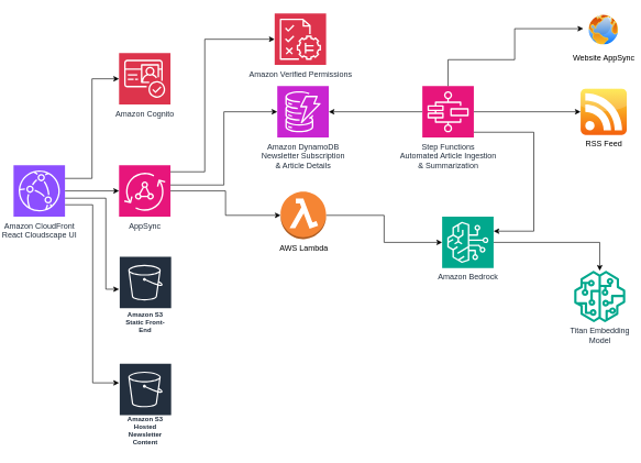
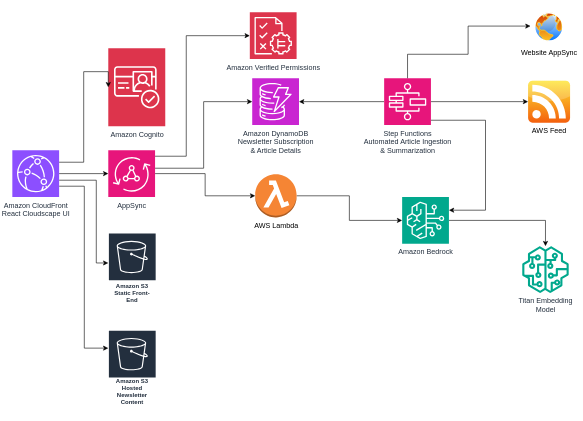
  <mxCell id="0" />
  <mxCell id="1" parent="0" />
  <mxCell id="2" style="edgeStyle=orthogonalEdgeStyle;rounded=0;orthogonalLoop=1;jettySize=auto;html=1;" parent="1" source="5" target="18" edge="1"><mxGeometry relative="1" as="geometry" /></mxCell>
  <mxCell id="3" style="edgeStyle=orthogonalEdgeStyle;rounded=0;orthogonalLoop=1;jettySize=auto;html=1;" parent="1" source="5" target="24" edge="1"><mxGeometry relative="1" as="geometry"><mxPoint x="170" y="438" as="targetPoint" /><Array as="points"><mxPoint x="160" y="300" /><mxPoint x="160" y="438" /></Array></mxGeometry></mxCell>
  <mxCell id="4" style="edgeStyle=orthogonalEdgeStyle;rounded=0;orthogonalLoop=1;jettySize=auto;html=1;" parent="1" source="5" target="25" edge="1"><mxGeometry relative="1" as="geometry"><mxPoint x="170" y="600" as="targetPoint" /><Array as="points"><mxPoint x="140" y="310" /><mxPoint x="140" y="580" /></Array></mxGeometry></mxCell>
  <mxCell id="5" value="Amazon CloudFront&lt;br&gt;React Cloudscape UI" style="sketch=0;points=[[0,0,0],[0.25,0,0],[0.5,0,0],[0.75,0,0],[1,0,0],[0,1,0],[0.25,1,0],[0.5,1,0],[0.75,1,0],[1,1,0],[0,0.25,0],[0,0.5,0],[0,0.75,0],[1,0.25,0],[1,0.5,0],[1,0.75,0]];outlineConnect=0;fontColor=#232F3E;fillColor=#8C4FFF;strokeColor=#ffffff;dashed=0;verticalLabelPosition=bottom;verticalAlign=top;align=center;html=1;fontSize=12;fontStyle=0;aspect=fixed;shape=mxgraph.aws4.resourceIcon;resIcon=mxgraph.aws4.cloudfront;" parent="1" vertex="1"><mxGeometry x="20" y="250" width="78" height="78" as="geometry" /></mxCell>
  <mxCell id="6" value="Amazon DynamoDB&lt;br&gt;Newsletter Subscription&lt;br&gt;&amp;amp; Article Details" style="sketch=0;points=[[0,0,0],[0.25,0,0],[0.5,0,0],[0.75,0,0],[1,0,0],[0,1,0],[0.25,1,0],[0.5,1,0],[0.75,1,0],[1,1,0],[0,0.25,0],[0,0.5,0],[0,0.75,0],[1,0.25,0],[1,0.5,0],[1,0.75,0]];outlineConnect=0;fontColor=#232F3E;fillColor=#C925D1;strokeColor=#ffffff;dashed=0;verticalLabelPosition=bottom;verticalAlign=top;align=center;html=1;fontSize=12;fontStyle=0;aspect=fixed;shape=mxgraph.aws4.resourceIcon;resIcon=mxgraph.aws4.dynamodb;" parent="1" vertex="1"><mxGeometry x="420" y="130" width="78" height="78" as="geometry" /></mxCell>
  <mxCell id="7" style="edgeStyle=orthogonalEdgeStyle;rounded=0;orthogonalLoop=1;jettySize=auto;html=1;" parent="1" source="10" target="11" edge="1"><mxGeometry relative="1" as="geometry" /></mxCell>
  <mxCell id="8" style="edgeStyle=orthogonalEdgeStyle;rounded=0;orthogonalLoop=1;jettySize=auto;html=1;" parent="1" source="10" target="6" edge="1"><mxGeometry relative="1" as="geometry" /></mxCell>
  <mxCell id="9" style="edgeStyle=orthogonalEdgeStyle;rounded=0;orthogonalLoop=1;jettySize=auto;html=1;" parent="1" source="10" target="13" edge="1"><mxGeometry relative="1" as="geometry"><Array as="points"><mxPoint x="809" y="200" /><mxPoint x="809" y="350" /></Array></mxGeometry></mxCell>
  <mxCell id="10" value="Step Functions&lt;br&gt;Automated Article Ingestion&lt;br&gt;&amp;amp; Summarization" style="sketch=0;points=[[0,0,0],[0.25,0,0],[0.5,0,0],[0.75,0,0],[1,0,0],[0,1,0],[0.25,1,0],[0.5,1,0],[0.75,1,0],[1,1,0],[0,0.25,0],[0,0.5,0],[0,0.75,0],[1,0.25,0],[1,0.5,0],[1,0.75,0]];outlineConnect=0;fontColor=#232F3E;fillColor=#E7157B;strokeColor=#ffffff;dashed=0;verticalLabelPosition=bottom;verticalAlign=top;align=center;html=1;fontSize=12;fontStyle=0;aspect=fixed;shape=mxgraph.aws4.resourceIcon;resIcon=mxgraph.aws4.step_functions;" parent="1" vertex="1"><mxGeometry x="640" y="130" width="78" height="78" as="geometry" /></mxCell>
- <mxCell id="11" value="RSS Feed" style="dashed=0;outlineConnect=0;html=1;align=center;labelPosition=center;verticalLabelPosition=bottom;verticalAlign=top;shape=mxgraph.webicons.rss;fillColor=#FDE532;gradientColor=#F4600D" parent="1" vertex="1"><mxGeometry x="880" y="134" width="70" height="70" as="geometry" /></mxCell>
+ <mxCell id="11" value="AWS Feed" style="dashed=0;outlineConnect=0;html=1;align=center;labelPosition=center;verticalLabelPosition=bottom;verticalAlign=top;shape=mxgraph.webicons.rss;fillColor=#FDE532;gradientColor=#F4600D" parent="1" vertex="1"><mxGeometry x="880" y="134" width="70" height="70" as="geometry" /></mxCell>
  <mxCell id="12" style="edgeStyle=orthogonalEdgeStyle;rounded=0;orthogonalLoop=1;jettySize=auto;html=1;" parent="1" source="13" target="14" edge="1"><mxGeometry relative="1" as="geometry" /></mxCell>
  <mxCell id="13" value="Amazon Bedrock" style="sketch=0;points=[[0,0,0],[0.25,0,0],[0.5,0,0],[0.75,0,0],[1,0,0],[0,1,0],[0.25,1,0],[0.5,1,0],[0.75,1,0],[1,1,0],[0,0.25,0],[0,0.5,0],[0,0.75,0],[1,0.25,0],[1,0.5,0],[1,0.75,0]];outlineConnect=0;fontColor=#232F3E;fillColor=#01A88D;strokeColor=#ffffff;dashed=0;verticalLabelPosition=bottom;verticalAlign=top;align=center;html=1;fontSize=12;fontStyle=0;aspect=fixed;shape=mxgraph.aws4.resourceIcon;resIcon=mxgraph.aws4.bedrock;" parent="1" vertex="1"><mxGeometry x="670" y="328" width="78" height="78" as="geometry" /></mxCell>
  <mxCell id="14" value="Titan Embedding&lt;br&gt;Model" style="sketch=0;outlineConnect=0;fontColor=#232F3E;gradientColor=none;fillColor=#01A88D;strokeColor=none;dashed=0;verticalLabelPosition=bottom;verticalAlign=top;align=center;html=1;fontSize=12;fontStyle=0;aspect=fixed;pointerEvents=1;shape=mxgraph.aws4.sagemaker_model;" parent="1" vertex="1"><mxGeometry x="870" y="410" width="78" height="78" as="geometry" /></mxCell>
  <mxCell id="15" value="Website AppSync" style="image;aspect=fixed;perimeter=ellipsePerimeter;html=1;align=center;shadow=0;dashed=0;spacingTop=3;image=img/lib/active_directory/internet_globe.svg;" parent="1" vertex="1"><mxGeometry x="890" y="20" width="50" height="50" as="geometry" /></mxCell>
  <mxCell id="16" style="edgeStyle=orthogonalEdgeStyle;rounded=0;orthogonalLoop=1;jettySize=auto;html=1;entryX=-0.12;entryY=0.46;entryDx=0;entryDy=0;entryPerimeter=0;" parent="1" source="10" target="15" edge="1"><mxGeometry relative="1" as="geometry"><Array as="points"><mxPoint x="679" y="90" /><mxPoint x="780" y="90" /><mxPoint x="780" y="43" /></Array></mxGeometry></mxCell>
  <mxCell id="17" style="edgeStyle=orthogonalEdgeStyle;rounded=0;orthogonalLoop=1;jettySize=auto;html=1;" parent="1" source="18" target="20" edge="1"><mxGeometry relative="1" as="geometry" /></mxCell>
  <mxCell id="18" value="AppSync" style="sketch=0;points=[[0,0,0],[0.25,0,0],[0.5,0,0],[0.75,0,0],[1,0,0],[0,1,0],[0.25,1,0],[0.5,1,0],[0.75,1,0],[1,1,0],[0,0.25,0],[0,0.5,0],[0,0.75,0],[1,0.25,0],[1,0.5,0],[1,0.75,0]];outlineConnect=0;fontColor=#232F3E;fillColor=#E7157B;strokeColor=#ffffff;dashed=0;verticalLabelPosition=bottom;verticalAlign=top;align=center;html=1;fontSize=12;fontStyle=0;aspect=fixed;shape=mxgraph.aws4.resourceIcon;resIcon=mxgraph.aws4.appsync;" parent="1" vertex="1"><mxGeometry x="180" y="250" width="78" height="78" as="geometry" /></mxCell>
  <mxCell id="19" style="edgeStyle=orthogonalEdgeStyle;rounded=0;orthogonalLoop=1;jettySize=auto;html=1;" parent="1" source="20" target="13" edge="1"><mxGeometry relative="1" as="geometry" /></mxCell>
  <mxCell id="20" value="AWS Lambda" style="outlineConnect=0;dashed=0;verticalLabelPosition=bottom;verticalAlign=top;align=center;html=1;shape=mxgraph.aws3.lambda_function;fillColor=#F58534;gradientColor=none;" parent="1" vertex="1"><mxGeometry x="425" y="290" width="69" height="72" as="geometry" /></mxCell>
  <mxCell id="21" style="edgeStyle=orthogonalEdgeStyle;rounded=0;orthogonalLoop=1;jettySize=auto;html=1;entryX=0;entryY=0.5;entryDx=0;entryDy=0;entryPerimeter=0;" parent="1" source="18" target="6" edge="1"><mxGeometry relative="1" as="geometry"><Array as="points"><mxPoint x="339" y="280" /><mxPoint x="339" y="169" /></Array></mxGeometry></mxCell>
- <mxCell id="22" value="Amazon Cognito" style="sketch=0;points=[[0,0,0],[0.25,0,0],[0.5,0,0],[0.75,0,0],[1,0,0],[0,1,0],[0.25,1,0],[0.5,1,0],[0.75,1,0],[1,1,0],[0,0.25,0],[0,0.5,0],[0,0.75,0],[1,0.25,0],[1,0.5,0],[1,0.75,0]];outlineConnect=0;fontColor=#232F3E;fillColor=#DD344C;strokeColor=#ffffff;dashed=0;verticalLabelPosition=bottom;verticalAlign=top;align=center;html=1;fontSize=12;fontStyle=0;aspect=fixed;shape=mxgraph.aws4.resourceIcon;resIcon=mxgraph.aws4.cognito;" parent="1" vertex="1"><mxGeometry x="180" y="80" width="78" height="78" as="geometry" /></mxCell>
+ <mxCell id="22" value="Amazon Cognito" style="sketch=0;points=[[0,0,0],[0.25,0,0],[0.5,0,0],[0.75,0,0],[1,0,0],[0,1,0],[0.25,1,0],[0.5,1,0],[0.75,1,0],[1,1,0],[0,0.25,0],[0,0.5,0],[0,0.75,0],[1,0.25,0],[1,0.5,0],[1,0.75,0]];outlineConnect=0;fontColor=#232F3E;fillColor=#DD344C;strokeColor=#ffffff;dashed=0;verticalLabelPosition=bottom;verticalAlign=top;align=center;html=1;fontSize=12;fontStyle=0;aspect=fixed;shape=mxgraph.aws4.resourceIcon;resIcon=mxgraph.aws4.cognito;" parent="1" vertex="1"><mxGeometry x="180" y="80" width="95" height="130" as="geometry" /></mxCell>
  <mxCell id="23" style="edgeStyle=orthogonalEdgeStyle;rounded=0;orthogonalLoop=1;jettySize=auto;html=1;entryX=0;entryY=0.5;entryDx=0;entryDy=0;entryPerimeter=0;" parent="1" source="5" target="22" edge="1"><mxGeometry relative="1" as="geometry"><Array as="points"><mxPoint x="139" y="270" /><mxPoint x="139" y="119" /></Array></mxGeometry></mxCell>
  <mxCell id="24" value="Amazon S3&lt;br&gt;Static Front-End" style="sketch=0;outlineConnect=0;fontColor=#232F3E;gradientColor=none;strokeColor=#ffffff;fillColor=#232F3E;dashed=0;verticalLabelPosition=middle;verticalAlign=bottom;align=center;html=1;whiteSpace=wrap;fontSize=10;fontStyle=1;spacing=3;shape=mxgraph.aws4.productIcon;prIcon=mxgraph.aws4.s3;" parent="1" vertex="1"><mxGeometry x="180" y="388" width="80" height="122" as="geometry" /></mxCell>
  <mxCell id="25" value="Amazon S3&lt;br&gt;Hosted Newsletter Content" style="sketch=0;outlineConnect=0;fontColor=#232F3E;gradientColor=none;strokeColor=#ffffff;fillColor=#232F3E;dashed=0;verticalLabelPosition=middle;verticalAlign=bottom;align=center;html=1;whiteSpace=wrap;fontSize=10;fontStyle=1;spacing=3;shape=mxgraph.aws4.productIcon;prIcon=mxgraph.aws4.s3;" parent="1" vertex="1"><mxGeometry x="180" y="550" width="80" height="130" as="geometry" /></mxCell>
  <mxCell id="26" value="Amazon Verified Permissions" style="sketch=0;points=[[0,0,0],[0.25,0,0],[0.5,0,0],[0.75,0,0],[1,0,0],[0,1,0],[0.25,1,0],[0.5,1,0],[0.75,1,0],[1,1,0],[0,0.25,0],[0,0.5,0],[0,0.75,0],[1,0.25,0],[1,0.5,0],[1,0.75,0]];outlineConnect=0;fontColor=#232F3E;fillColor=#DD344C;strokeColor=#ffffff;dashed=0;verticalLabelPosition=bottom;verticalAlign=top;align=center;html=1;fontSize=12;fontStyle=0;aspect=fixed;shape=mxgraph.aws4.resourceIcon;resIcon=mxgraph.aws4.verified_permissions;" vertex="1" parent="1"><mxGeometry x="416" y="20" width="78" height="78" as="geometry" /></mxCell>
  <mxCell id="27" style="edgeStyle=orthogonalEdgeStyle;rounded=0;orthogonalLoop=1;jettySize=auto;html=1;entryX=0;entryY=0.5;entryDx=0;entryDy=0;entryPerimeter=0;" edge="1" parent="1" source="18" target="26"><mxGeometry relative="1" as="geometry"><Array as="points"><mxPoint x="310" y="260" /><mxPoint x="310" y="59" /></Array></mxGeometry></mxCell>
